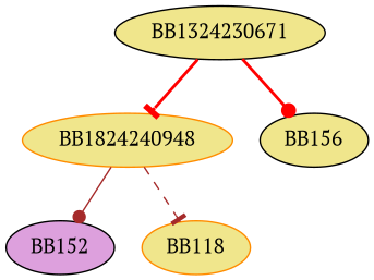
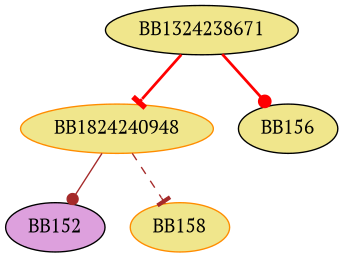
  digraph {
    fontname="PT Serif"
    node [color=black fillcolor=khaki fontname="PT Serif" style=filled]
    edge [arrowhead=dot color=brown fontname="PT Serif" style=bold]
    n1 [color=darkorange label=BB1824240948]
-   BB1324238671 [label=BB1324230671]
+   BB1324238671
    BB156
    n4 [fillcolor=plum label=BB152]
-   BB158 [color=darkorange label=BB118]
+   BB158 [color=darkorange]
    n1 -> n4 [style=solid]
    n1 -> BB158 [arrowhead=tee style=dashed]
    BB1324238671 -> n1 [arrowhead=tee color=red]
    BB1324238671 -> BB156 [color=red]
  }
